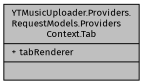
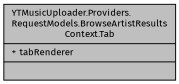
  digraph {
    fontname="Fira Sans"
-   n1 [color=black fillcolor=grey75 fontcolor=black fontname="Fira Sans" fontsize=10 height=0.2 label="{YTMusicUploader.Providers.\lRequestModels.Providers\lContext.Tab\n|+ tabRenderer\l|}" shape=record style=filled width=0.4]
+   n1 [color=black fillcolor=grey75 fontcolor=black fontname="Fira Sans" fontsize=10 height=0.2 label="{YTMusicUploader.Providers.\lRequestModels.BrowseArtistResults\lContext.Tab\n|+ tabRenderer\l|}" shape=record style=filled width=0.4]
  }
